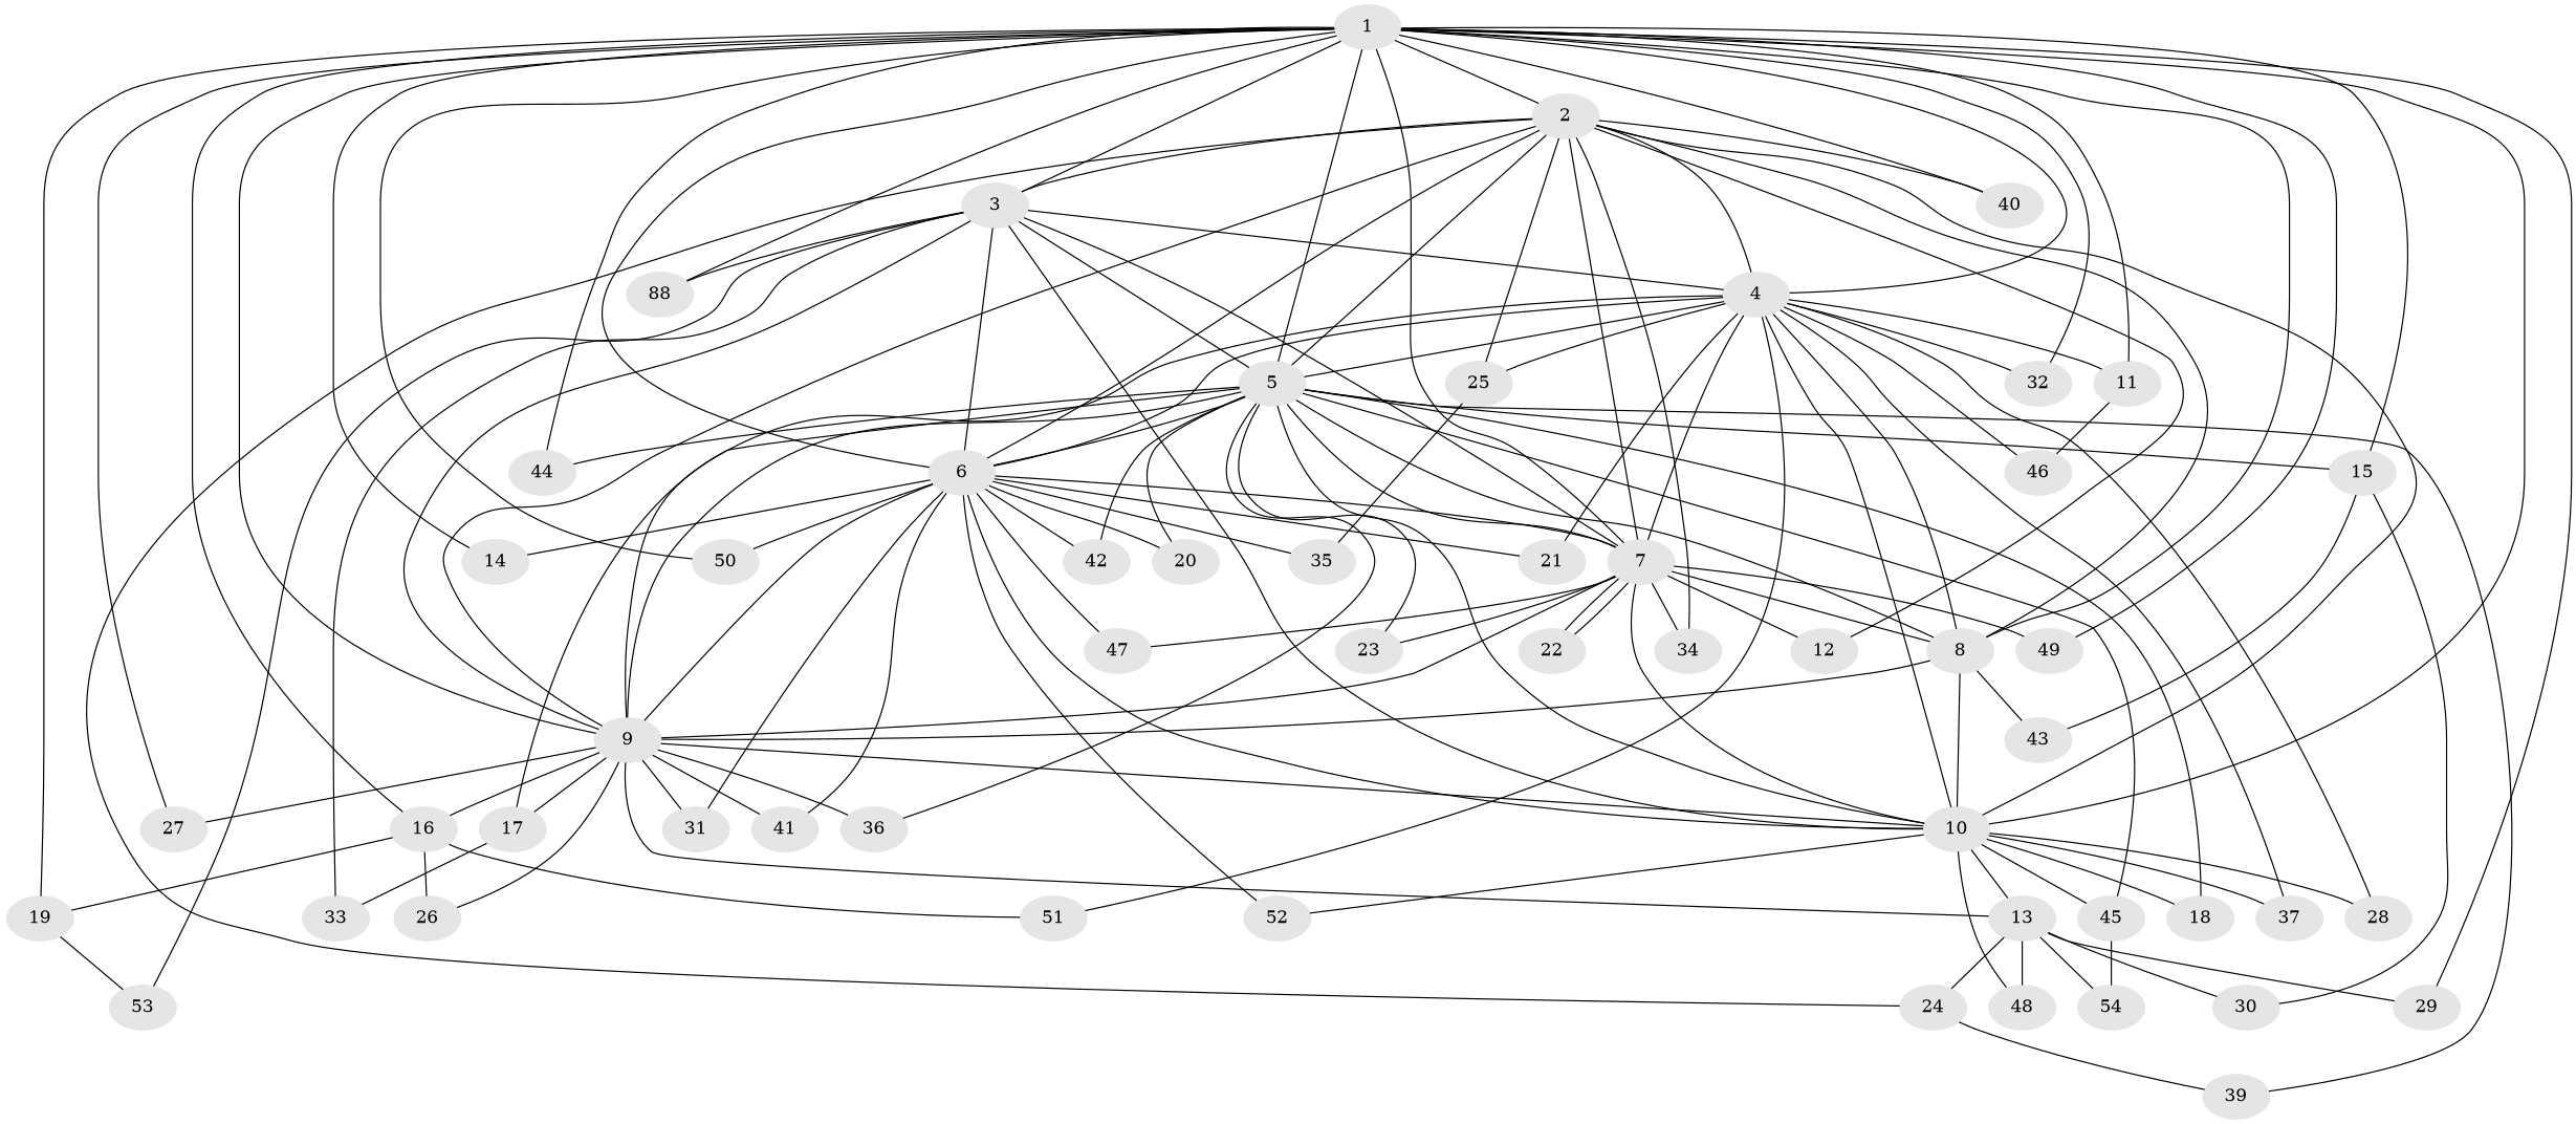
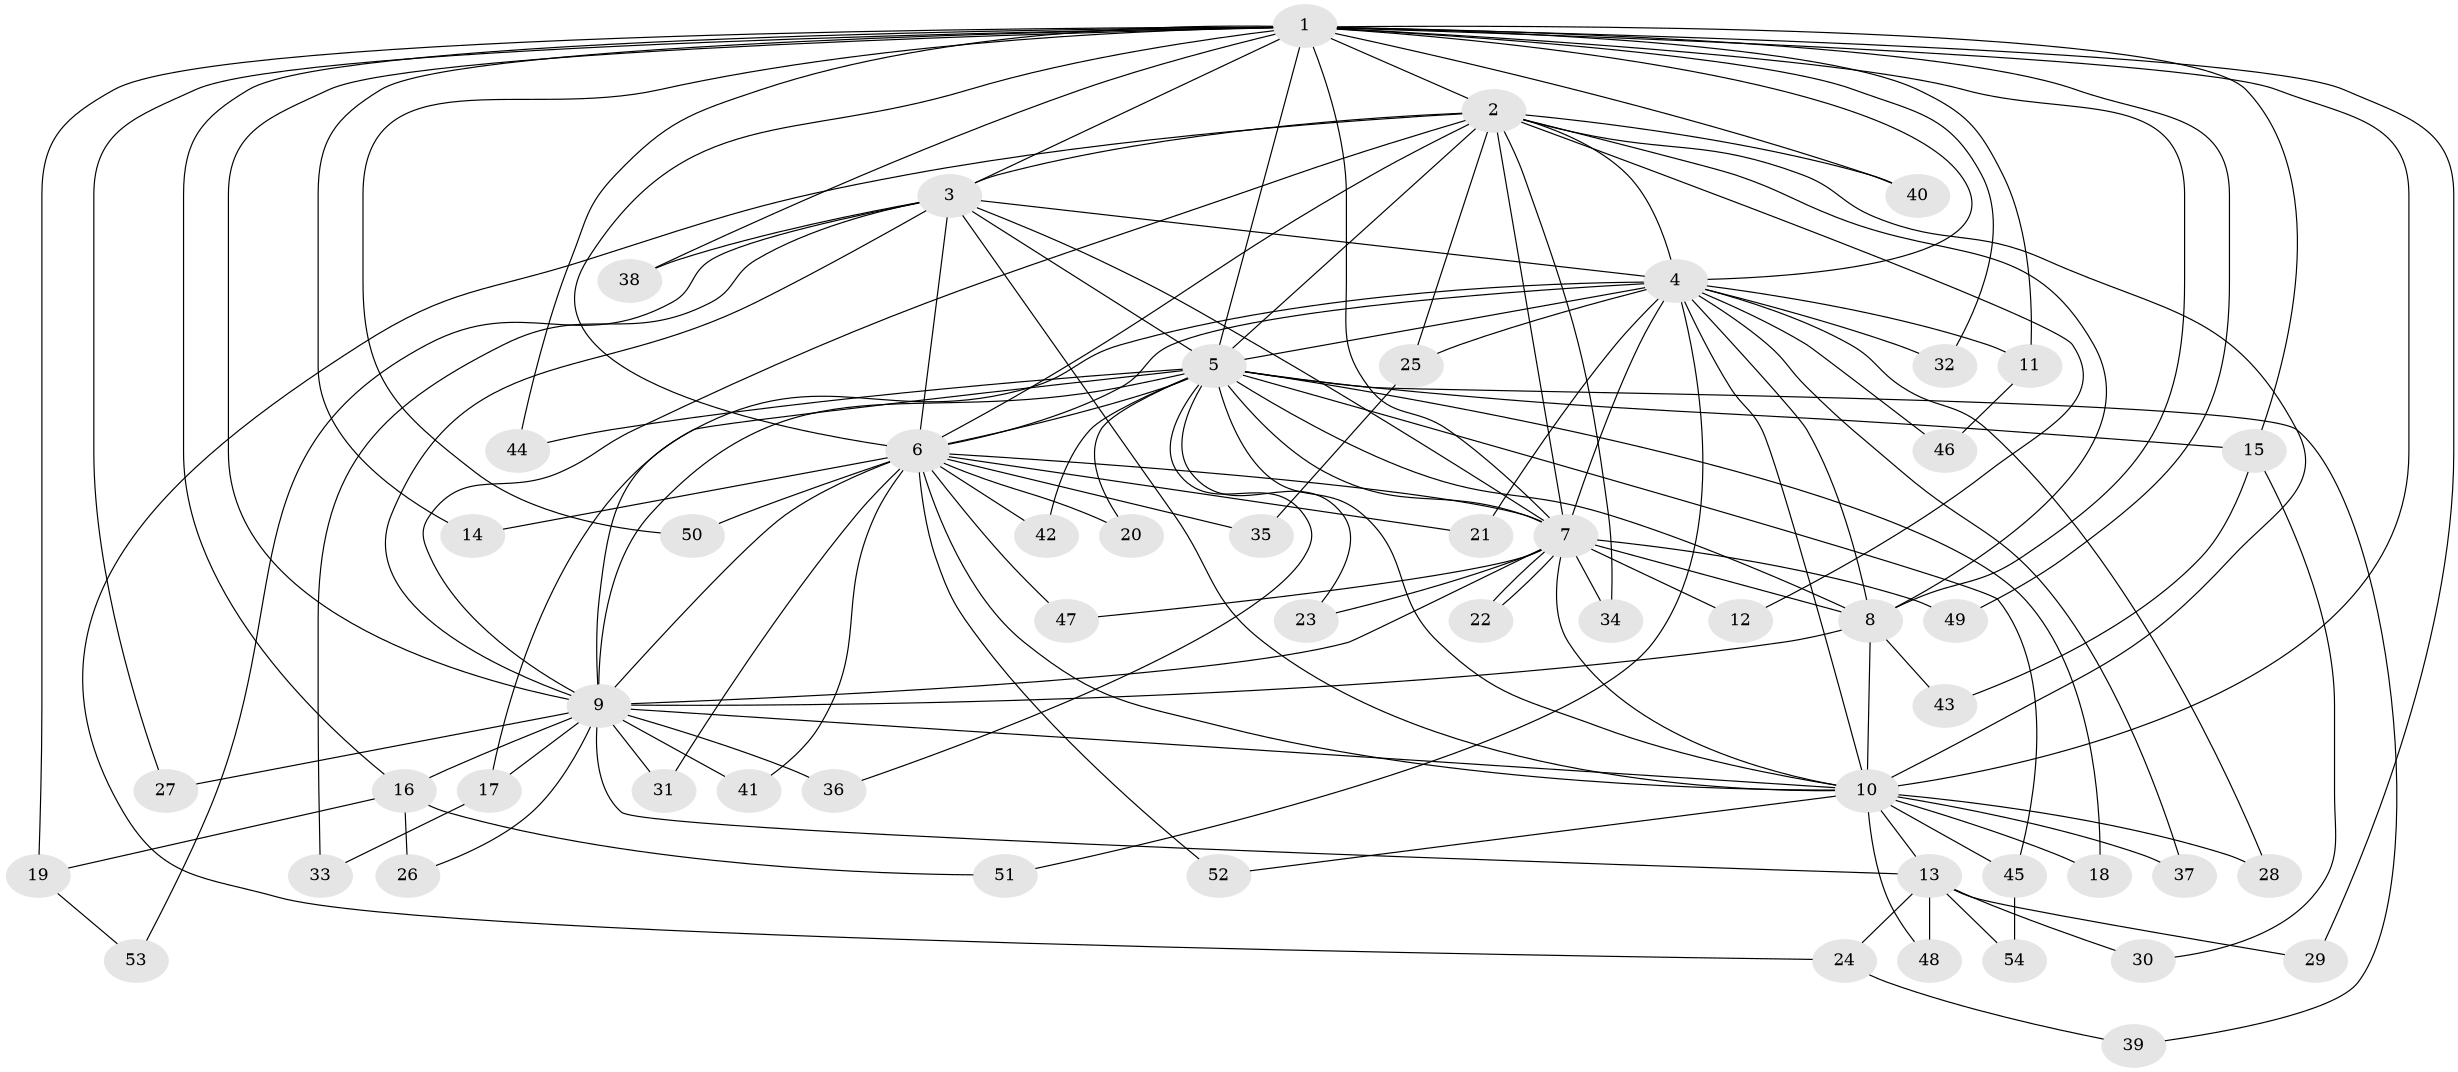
  graph {
    node [color=gray90 style=filled]
    1
    2
    3
    4
    5
    6
    7
    8
    9
    10
    11
    14
    15
    16
    19
    27
    29
    32
-   38 [label=88]
+   38
    40
    44
    49
    50
    12
    24
    25
    34
    33
    53
    21
    28
    37
    46
    51
    17
    18
    20
    23
    36
    39
    42
    45
    31
    35
    41
    47
    52
    22
    43
    13
    26
    48
    30
    54
    1 -- 2
    1 -- 3
    1 -- 4
    1 -- 5
    1 -- 6
    1 -- 7
    1 -- 8
    1 -- 9
    1 -- 10
    1 -- 11
    1 -- 14
    1 -- 15
    1 -- 16
    1 -- 19
    1 -- 27
    1 -- 29
    1 -- 32
    1 -- 38
    1 -- 40
    1 -- 44
    1 -- 49
    1 -- 50
    2 -- 3
    2 -- 4
    2 -- 5
    2 -- 6
    2 -- 7
    2 -- 8
    2 -- 9
    2 -- 10
    2 -- 40
    2 -- 12
    2 -- 24
    2 -- 25
    2 -- 34
    3 -- 4
    3 -- 5
    3 -- 6
    3 -- 7
    3 -- 9
    3 -- 10
    3 -- 38
    3 -- 33
    3 -- 53
    4 -- 5
    4 -- 6
    4 -- 7
    4 -- 8
    4 -- 9
    4 -- 10
    4 -- 11
    4 -- 32
    4 -- 25
    4 -- 21
    4 -- 28
    4 -- 37
    4 -- 46
    4 -- 51
    5 -- 6
    5 -- 7
    5 -- 8
    5 -- 9
    5 -- 10
    5 -- 15
    5 -- 44
    5 -- 17
    5 -- 18
    5 -- 20
    5 -- 23
    5 -- 36
    5 -- 39
    5 -- 42
    5 -- 45
    6 -- 7
    6 -- 9
    6 -- 10
    6 -- 14
    6 -- 50
    6 -- 21
    6 -- 20
    6 -- 42
    6 -- 31
    6 -- 35
    6 -- 41
    6 -- 47
    6 -- 52
    7 -- 8
    7 -- 9
    7 -- 10
    7 -- 49
    7 -- 12
    7 -- 34
    7 -- 23
    7 -- 47
    7 -- 22
    7 -- 22
    8 -- 9
    8 -- 10
    8 -- 43
    9 -- 10
    9 -- 16
    9 -- 27
    9 -- 17
    9 -- 36
    9 -- 31
    9 -- 41
    9 -- 13
    9 -- 26
    10 -- 28
    10 -- 37
    10 -- 18
    10 -- 45
    10 -- 52
    10 -- 13
    10 -- 48
    11 -- 46
    15 -- 43
    15 -- 30
    16 -- 19
    16 -- 51
    16 -- 26
    19 -- 53
    24 -- 39
    25 -- 35
    17 -- 33
    45 -- 54
    13 -- 29
    13 -- 24
    13 -- 48
    13 -- 30
    13 -- 54
  }
